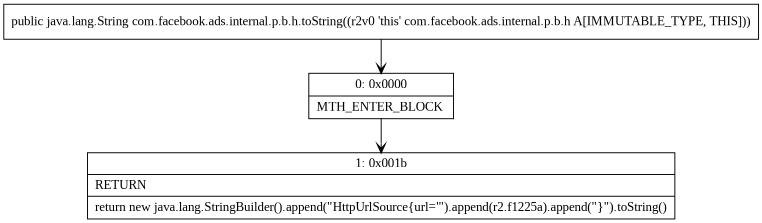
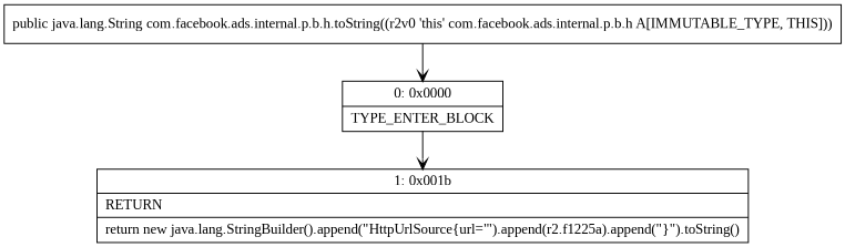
  digraph {
    fontname="Liberation Serif"
    node [shape=record fontname="Liberation Serif"]
    edge [arrowhead=vee fontname="Liberation Serif"]
-   n1 [label="{0\:\ 0x0000|MTH_ENTER_BLOCK\l}"]
+   n1 [label="{0\:\ 0x0000|TYPE_ENTER_BLOCK\l}"]
    n2 [label="{1\:\ 0x001b|RETURN\l|return new java.lang.StringBuilder().append(\"HttpUrlSource\{url='\").append(r2.f1225a).append(\"\}\").toString()\l}"]
    n3 [label="{public java.lang.String com.facebook.ads.internal.p.b.h.toString((r2v0 'this' com.facebook.ads.internal.p.b.h A[IMMUTABLE_TYPE, THIS])) }"]
    n1 -> n2
    n3 -> n1
  }
